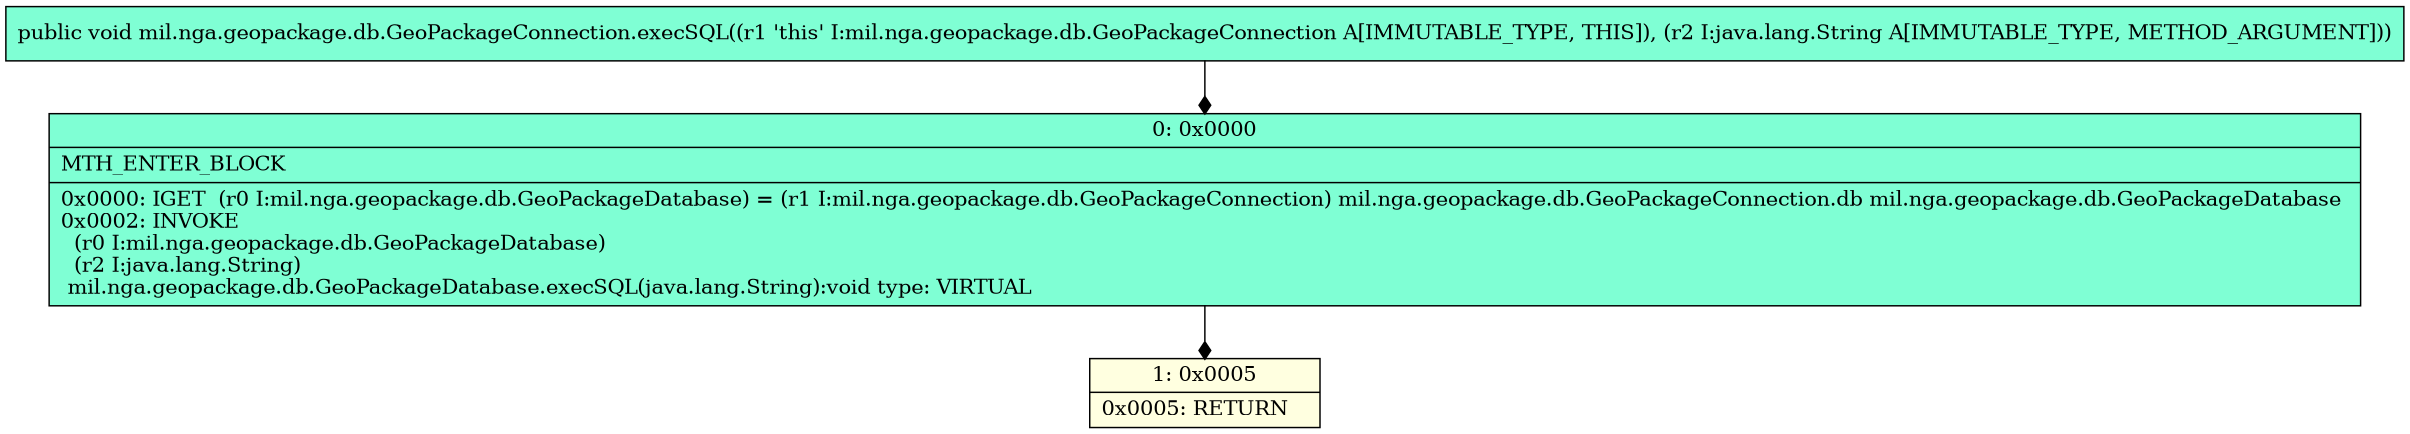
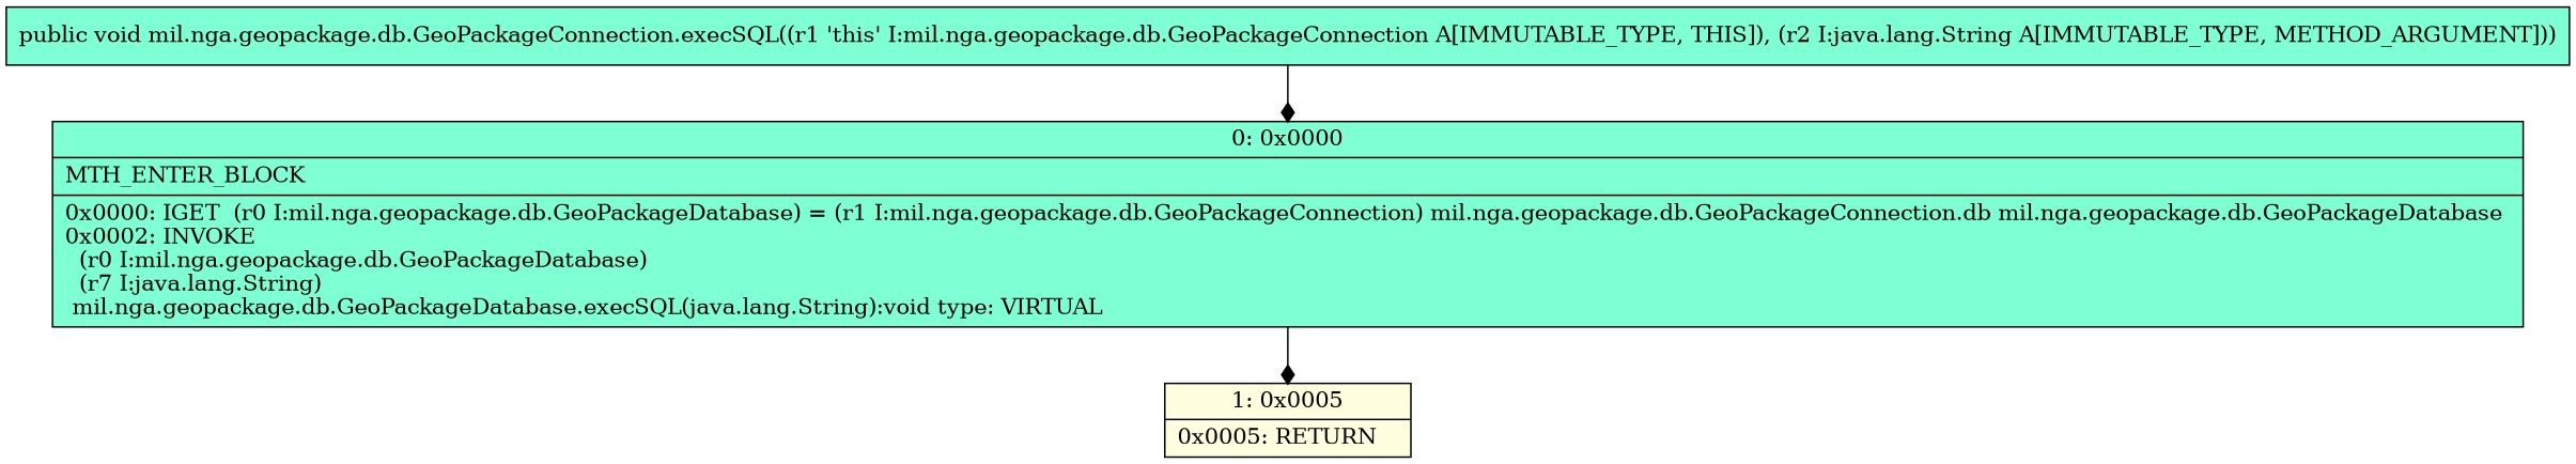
  digraph {
    node [shape=record style=filled fillcolor=aquamarine]
    edge [arrowhead=diamond]
-   n1 [label="{0\:\ 0x0000|MTH_ENTER_BLOCK\l|0x0000: IGET  (r0 I:mil.nga.geopackage.db.GeoPackageDatabase) = (r1 I:mil.nga.geopackage.db.GeoPackageConnection) mil.nga.geopackage.db.GeoPackageConnection.db mil.nga.geopackage.db.GeoPackageDatabase \l0x0002: INVOKE  \l  (r0 I:mil.nga.geopackage.db.GeoPackageDatabase)\l  (r2 I:java.lang.String)\l mil.nga.geopackage.db.GeoPackageDatabase.execSQL(java.lang.String):void type: VIRTUAL \l}"]
+   n1 [label="{0\:\ 0x0000|MTH_ENTER_BLOCK\l|0x0000: IGET  (r0 I:mil.nga.geopackage.db.GeoPackageDatabase) = (r1 I:mil.nga.geopackage.db.GeoPackageConnection) mil.nga.geopackage.db.GeoPackageConnection.db mil.nga.geopackage.db.GeoPackageDatabase \l0x0002: INVOKE  \l  (r0 I:mil.nga.geopackage.db.GeoPackageDatabase)\l  (r7 I:java.lang.String)\l mil.nga.geopackage.db.GeoPackageDatabase.execSQL(java.lang.String):void type: VIRTUAL \l}"]
    n2 [label="{1\:\ 0x0005|0x0005: RETURN   \l}" fillcolor=lightyellow]
    n3 [label="{public void mil.nga.geopackage.db.GeoPackageConnection.execSQL((r1 'this' I:mil.nga.geopackage.db.GeoPackageConnection A[IMMUTABLE_TYPE, THIS]), (r2 I:java.lang.String A[IMMUTABLE_TYPE, METHOD_ARGUMENT])) }"]
    n1 -> n2
    n3 -> n1
  }
